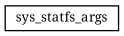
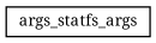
  digraph {
    rankdir=TB
    fontname="Noto Serif"
-   n1 [color=black fillcolor=white fontname="Noto Serif" fontsize=10 height=0.2 label=sys_statfs_args shape=record style=filled width=0.4]
+   n1 [color=black fillcolor=white fontname="Noto Serif" fontsize=10 height=0.2 label=args_statfs_args shape=record style=filled width=0.4]
  }
